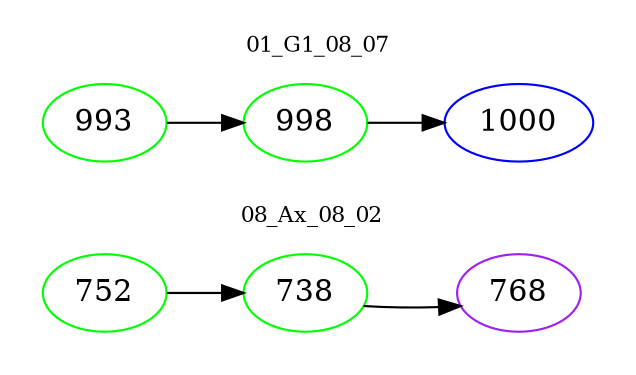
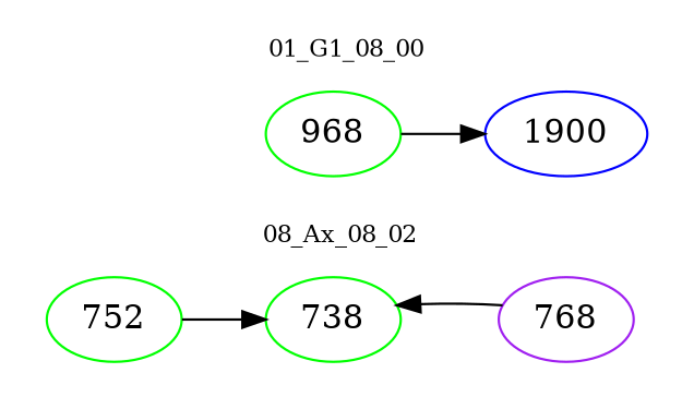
  digraph {
    rankdir=LR
    node [color=green]
    edge [color=black]
    n1 [label=752]
    n2 [label=738]
    n3 [color=purple label=768]
-   n4 [label=993]
-   n5 [label=998]
-   n6 [color=blue label=1000]
+   n5 [label=968]
+   n6 [color=blue label=1900]
    subgraph cluster_1 {
      color=white
      fontsize=10
      label="08_Ax_08_02"
      n1
      n2
      n3
    }
    subgraph cluster_2 {
      color=white
      fontsize=10
-     label="01_G1_08_07"
-     n4
+     label="01_G1_08_00"
      n5
      n6
    }
    n1 -> n2
-   n2 -> n3
-   n4 -> n5
+   n3 -> n2
    n5 -> n6
  }
